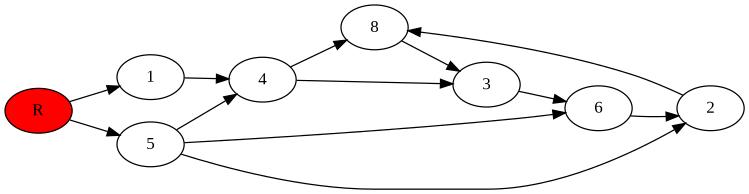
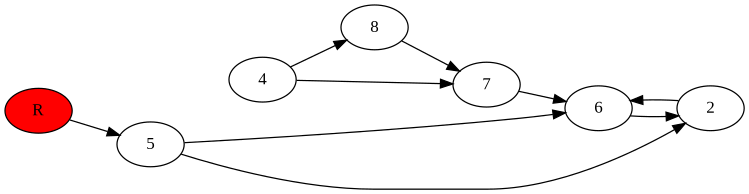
  digraph {
    fontname="Liberation Serif"
    rankdir=LR
    node [fontname="Liberation Serif"]
    edge [fontname="Liberation Serif"]
-   1
    4
    2
    6
    8
-   3
+   3 [label=7]
    5
    R [fillcolor="#ff0000" style=filled]
-   1 -> 4
    4 -> 8
    4 -> 3
-   2 -> 8
+   2 -> 6
    6 -> 2
    8 -> 3
    3 -> 6
-   5 -> 4
    5 -> 2
    5 -> 6
-   R -> 1
    R -> 5
  }
